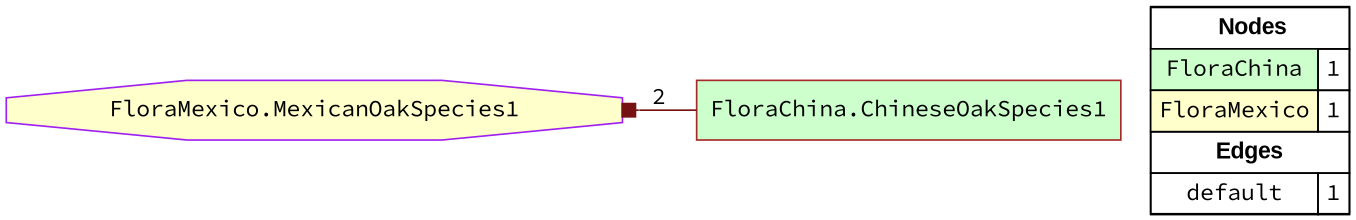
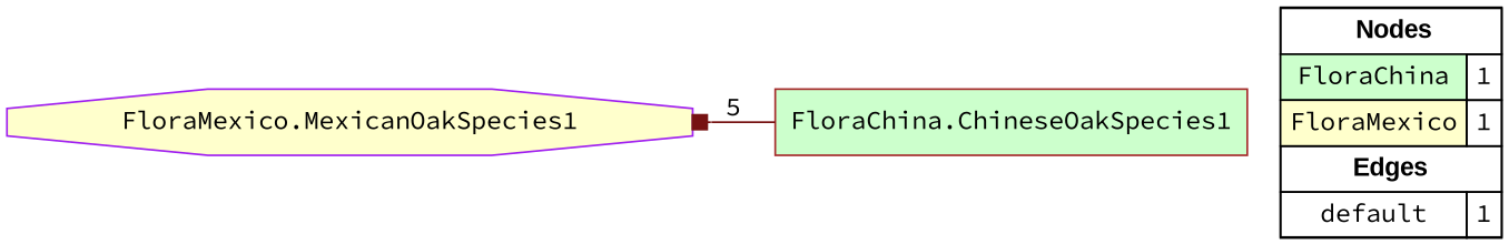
  digraph {
    rankdir=RL
    fontname="Source Code Pro"
    node [shape=box style=filled fontname="Source Code Pro"]
    n1 [fillcolor=white label=<   <TABLE BORDER="0" CELLBORDER="1" CELLSPACING="0" CELLPADDING="4">  <TR> <TD COLSPAN="2"><font face="Arial Black"> Nodes</font></TD> </TR>  <TR>   <TD bgcolor="#CCFFCC">FloraChina</TD>   <TD>1</TD>   </TR>  <TR>   <TD bgcolor="#FFFFCC">FloraMexico</TD>   <TD>1</TD>   </TR>  <TR> <TD COLSPAN="2"><font face = "Arial Black"> Edges </font></TD> </TR>  <TR>   <TD><font color ="#000000">default</font></TD>   <TD>1</TD>   </TR>  </TABLE>   > margin=0]
    "FloraChina.ChineseOakSpecies1" [fillcolor="#CCFFCC" color=brown]
    "FloraMexico.MexicanOakSpecies1" [fillcolor="#FFFFCC" shape=octagon color=purple]
    subgraph sub_1 {
      rank=source
      n1
    }
-   "FloraChina.ChineseOakSpecies1" -> "FloraMexico.MexicanOakSpecies1" [arrowhead=box color="#761212" constraint=true label=2 style=solid fontname="Source Code Pro"]
+   "FloraChina.ChineseOakSpecies1" -> "FloraMexico.MexicanOakSpecies1" [arrowhead=box color="#761212" constraint=true label=5 style=solid fontname="Source Code Pro"]
  }
